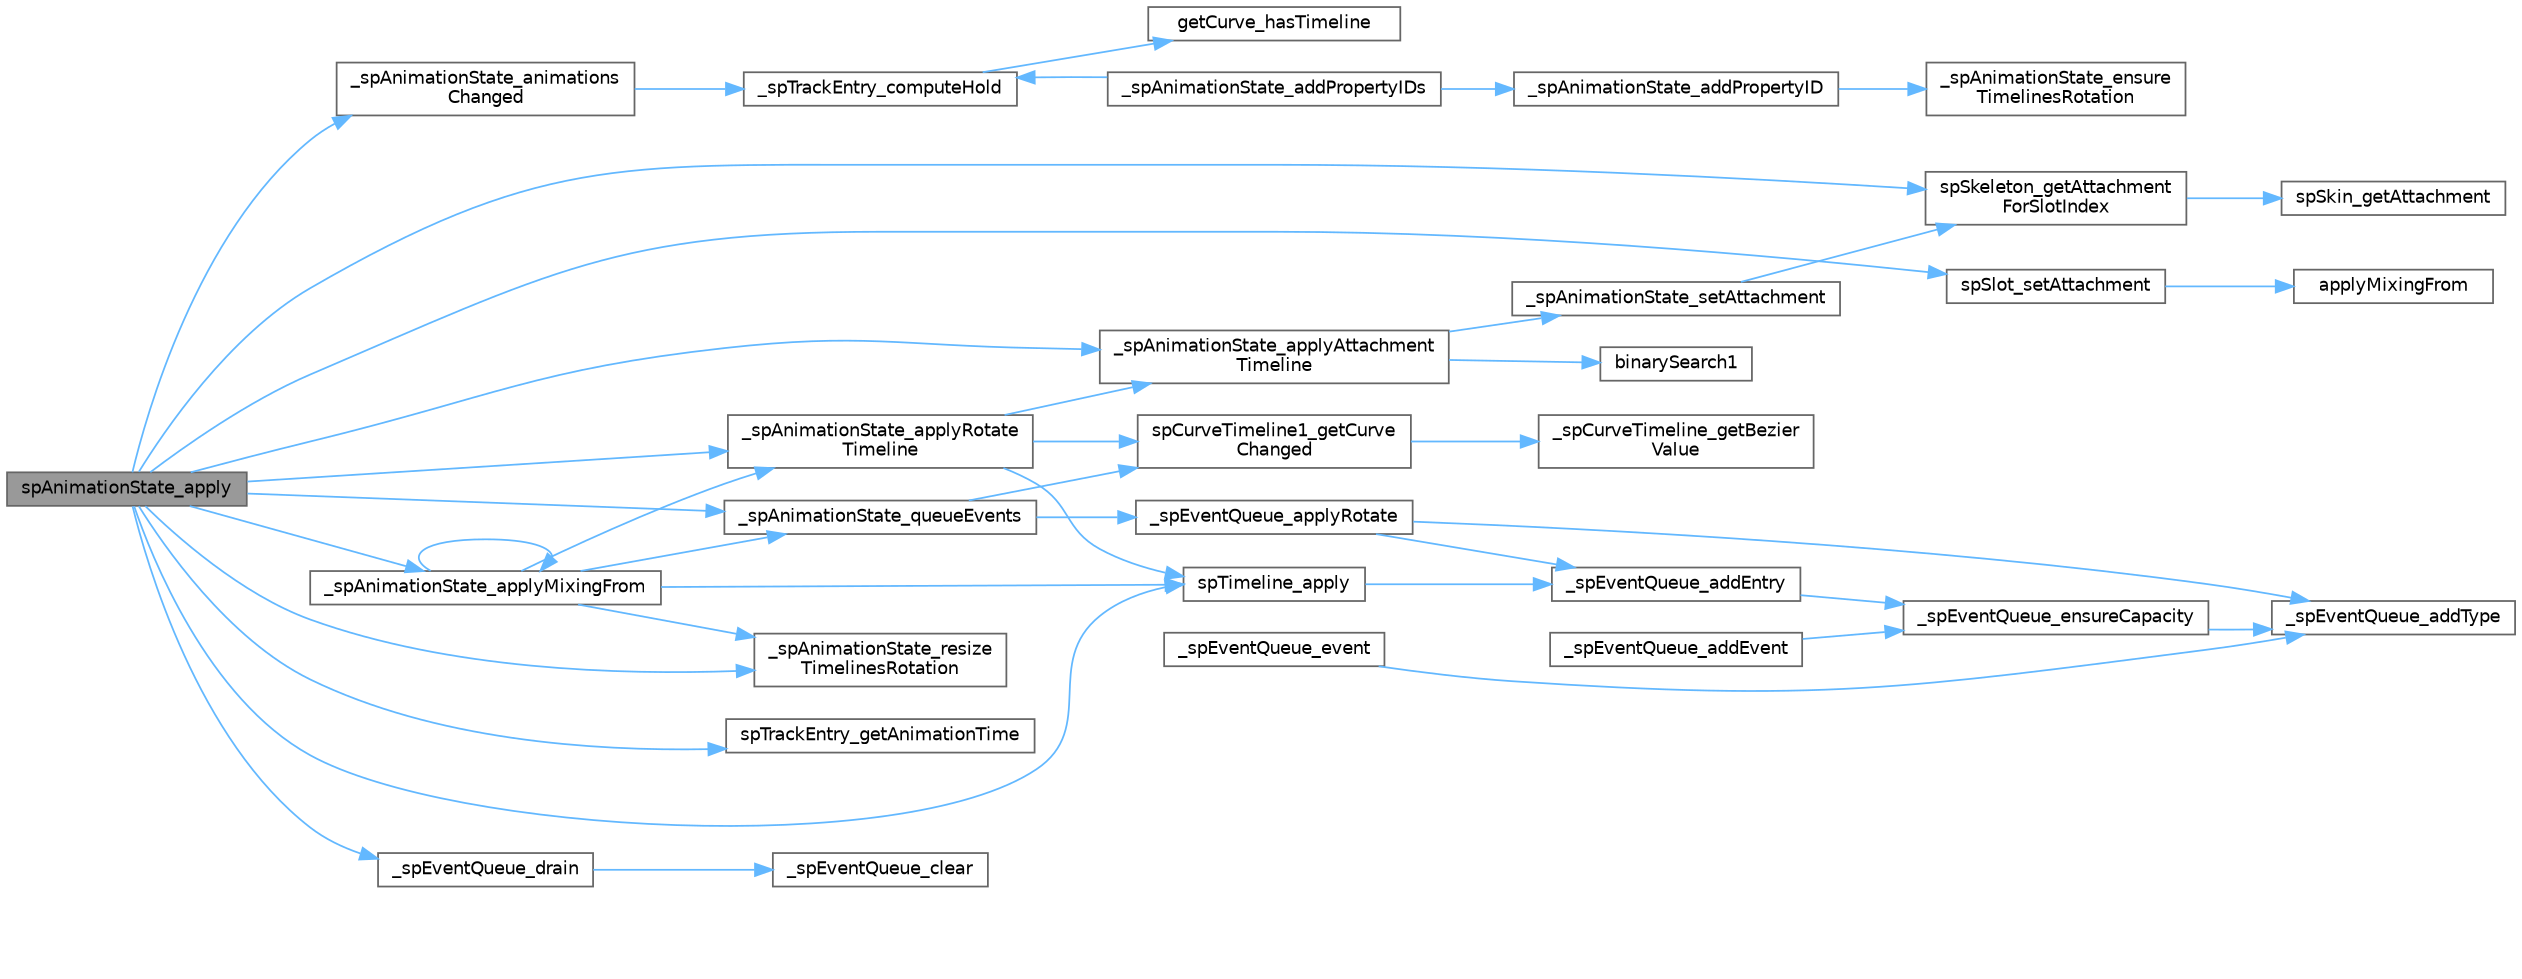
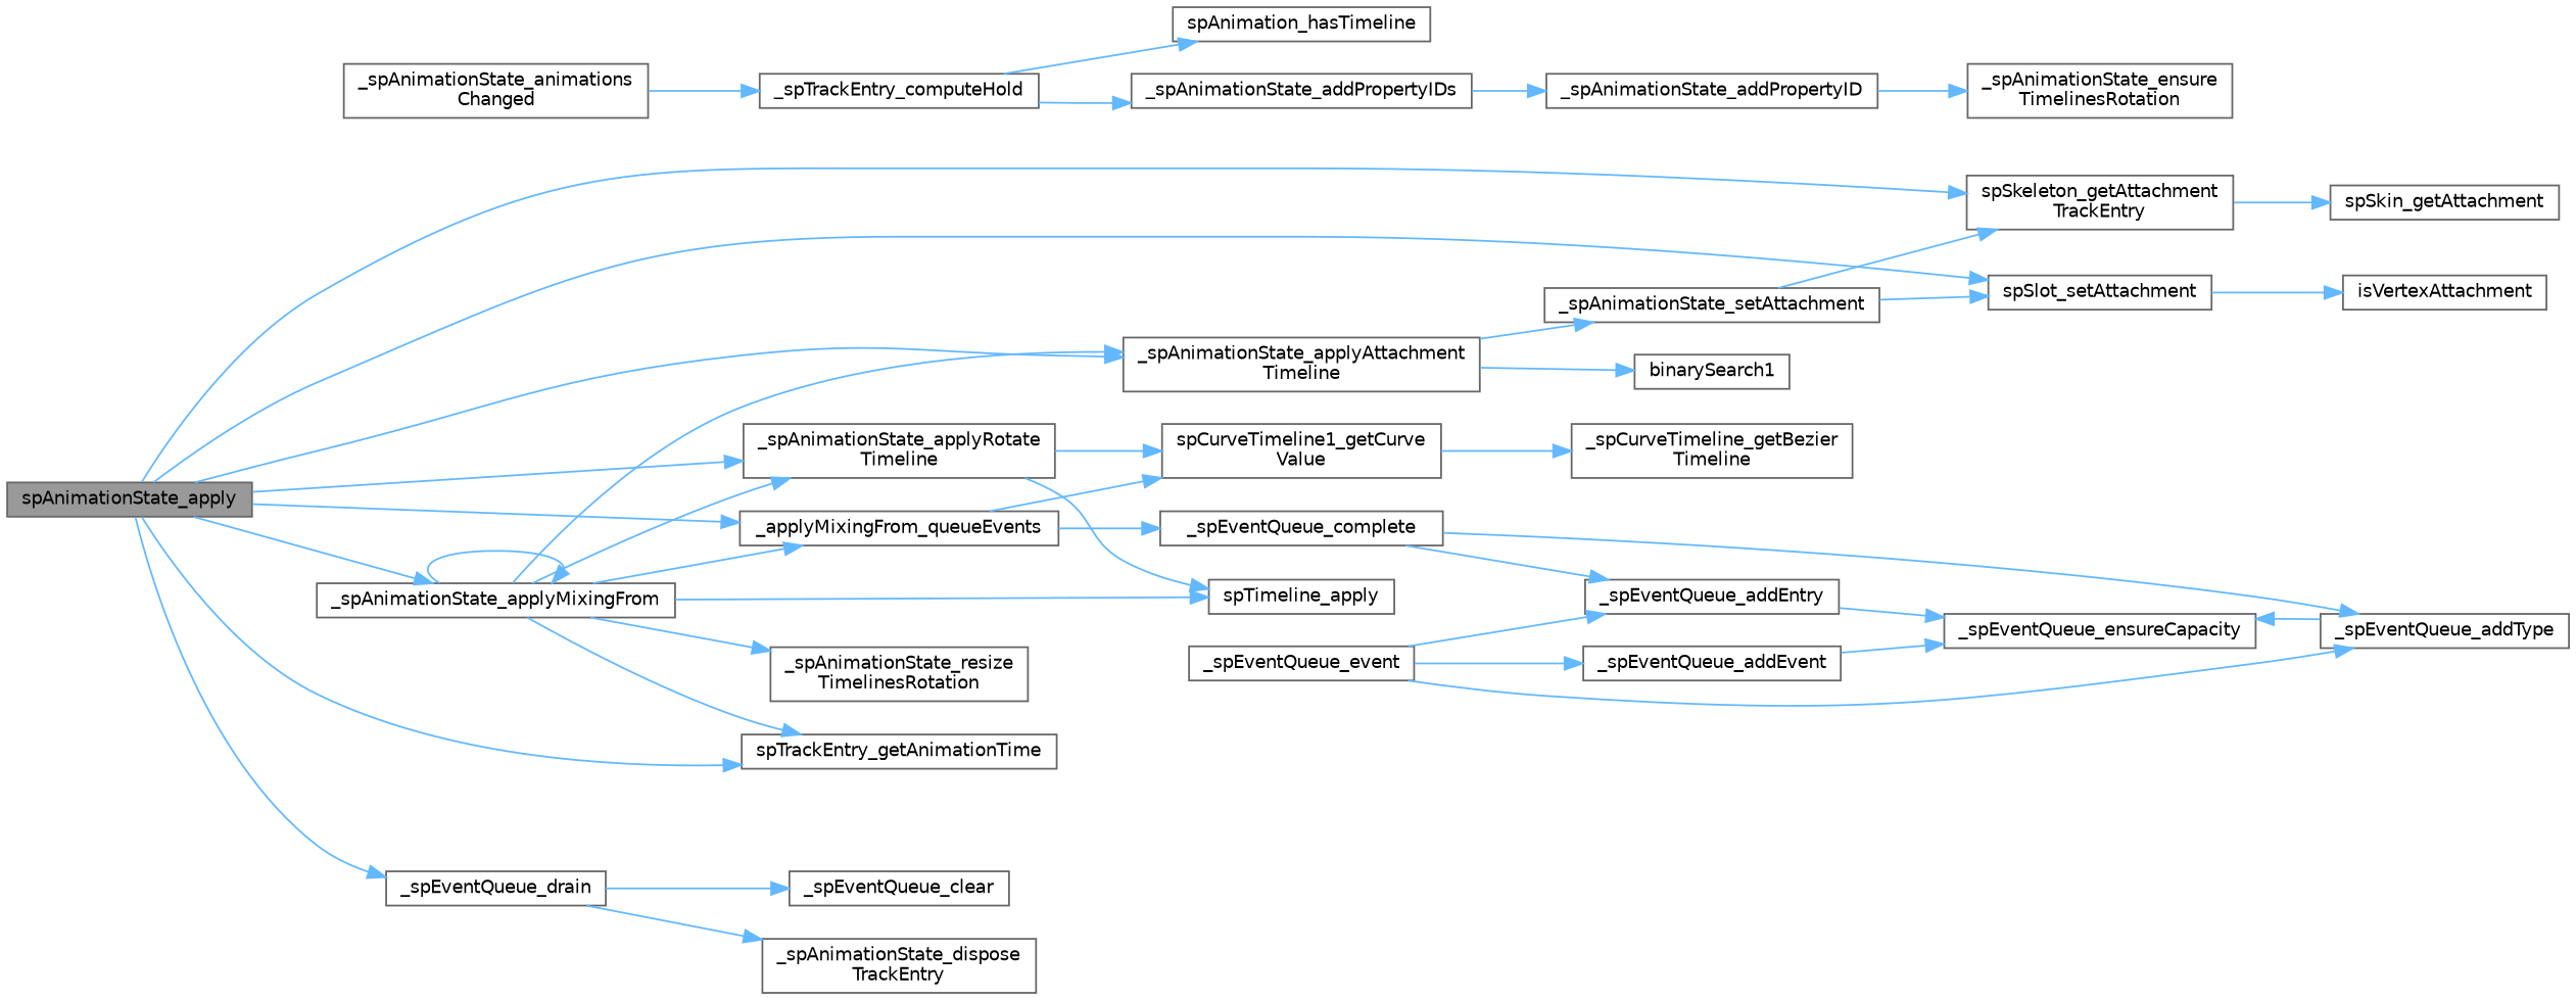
  digraph {
    rankdir=LR
    node [color=grey40 fillcolor=white fontname=Helvetica fontsize=10 shape=box style=filled]
    edge [color=steelblue1 fontname=Helvetica fontsize=10 labelfontname=Helvetica labelfontsize=10 style=solid]
    n1 [color=gray40 fillcolor=grey60 fontcolor=black height=0.2 label=spAnimationState_apply width=0.4]
    n2 [height=0.2 label="_spAnimationState_animations\lChanged" width=0.4]
    n3 [height=0.2 label="_spAnimationState_applyAttachment\lTimeline" width=0.4]
-   n4 [height=0.2 label="spSkeleton_getAttachment\lForSlotIndex" width=0.4]
+   n4 [height=0.2 label="spSkeleton_getAttachment\lTrackEntry" width=0.4]
    n5 [height=0.2 label=spSlot_setAttachment width=0.4]
    n6 [height=0.2 label=_spAnimationState_applyMixingFrom width=0.4]
    n7 [height=0.2 label="_spAnimationState_applyRotate\lTimeline" width=0.4]
    n8 [height=0.2 label=spTimeline_apply width=0.4]
-   n9 [height=0.2 label=_spAnimationState_queueEvents width=0.4]
+   n9 [height=0.2 label=_applyMixingFrom_queueEvents width=0.4]
    n10 [height=0.2 label="_spAnimationState_resize\lTimelinesRotation" width=0.4]
    n11 [height=0.2 label=spTrackEntry_getAnimationTime width=0.4]
    n12 [height=0.2 label=_spEventQueue_drain width=0.4]
    n13 [height=0.2 label=_spTrackEntry_computeHold width=0.4]
    n14 [height=0.2 label=_spAnimationState_setAttachment width=0.4]
    n15 [height=0.2 label=binarySearch1 width=0.4]
    n16 [height=0.2 label=spSkin_getAttachment width=0.4]
-   n17 [height=0.2 label=applyMixingFrom width=0.4]
-   n18 [height=0.2 label="spCurveTimeline1_getCurve\lChanged" width=0.4]
-   n19 [height=0.2 label=_spEventQueue_applyRotate width=0.4]
+   n17 [height=0.2 label=isVertexAttachment width=0.4]
+   n18 [height=0.2 label="spCurveTimeline1_getCurve\lValue" width=0.4]
+   n19 [height=0.2 label=_spEventQueue_complete width=0.4]
+   n20 [height=0.2 label="_spAnimationState_dispose\lTrackEntry" width=0.4]
    n21 [height=0.2 label=_spEventQueue_clear width=0.4]
    n22 [height=0.2 label=_spAnimationState_addPropertyIDs width=0.4]
-   n23 [height=0.2 label=getCurve_hasTimeline width=0.4]
+   n23 [height=0.2 label=spAnimation_hasTimeline width=0.4]
    n24 [height=0.2 label=_spAnimationState_addPropertyID width=0.4]
    n25 [height=0.2 label="_spAnimationState_ensure\lTimelinesRotation" width=0.4]
-   n26 [height=0.2 label="_spCurveTimeline_getBezier\lValue" width=0.4]
+   n26 [height=0.2 label="_spCurveTimeline_getBezier\lTimeline" width=0.4]
    n27 [height=0.2 label=_spEventQueue_addEntry width=0.4]
    n28 [height=0.2 label=_spEventQueue_addType width=0.4]
    n29 [height=0.2 label=_spEventQueue_event width=0.4]
    n30 [height=0.2 label=_spEventQueue_addEvent width=0.4]
    n31 [height=0.2 label=_spEventQueue_ensureCapacity width=0.4]
-   n1 -> n2
    n1 -> n3
    n1 -> n4
    n1 -> n5
    n1 -> n6
    n1 -> n7
-   n1 -> n8
    n1 -> n9
-   n1 -> n10
    n1 -> n11
    n1 -> n12
    n2 -> n13
    n3 -> n14
    n3 -> n15
    n4 -> n16
    n5 -> n17
-   n7 -> n3
+   n6 -> n3
    n6 -> n6
    n6 -> n7
    n6 -> n8
    n6 -> n9
    n6 -> n10
+   n6 -> n11
    n7 -> n8
    n7 -> n18
    n9 -> n18
    n9 -> n19
+   n12 -> n20
    n12 -> n21
-   n22 -> n13
+   n13 -> n22
    n13 -> n23
    n14 -> n4
+   n14 -> n5
    n18 -> n26
    n19 -> n27
    n19 -> n28
    n22 -> n24
    n24 -> n25
    n27 -> n31
-   n31 -> n28
-   n8 -> n27
+   n28 -> n31
+   n29 -> n27
    n29 -> n28
+   n29 -> n30
    n30 -> n31
  }
